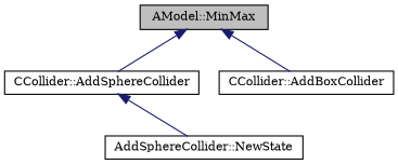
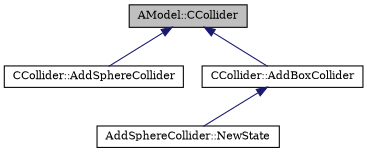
  digraph {
    fontname="DejaVu Serif"
    rankdir=TB
    node [color=black fillcolor=white fontname="DejaVu Serif" fontsize=10 shape=record style=filled]
    edge [color=midnightblue dir=back fontname="DejaVu Serif" fontsize=10 labelfontname=Helvetica labelfontsize=10 style=solid]
-   n1 [fillcolor=grey75 fontcolor=black height=0.2 label="AModel::MinMax" width=0.4]
+   n1 [fillcolor=grey75 fontcolor=black height=0.2 label="AModel::CCollider" width=0.4]
    n2 [height=0.2 label="CCollider::AddSphereCollider" width=0.4]
    n3 [height=0.2 label="CCollider::AddBoxCollider" width=0.4]
    n4 [height=0.2 label="AddSphereCollider::NewState" width=0.4]
    n1 -> n2
    n1 -> n3
-   n2 -> n4
+   n3 -> n4
  }
